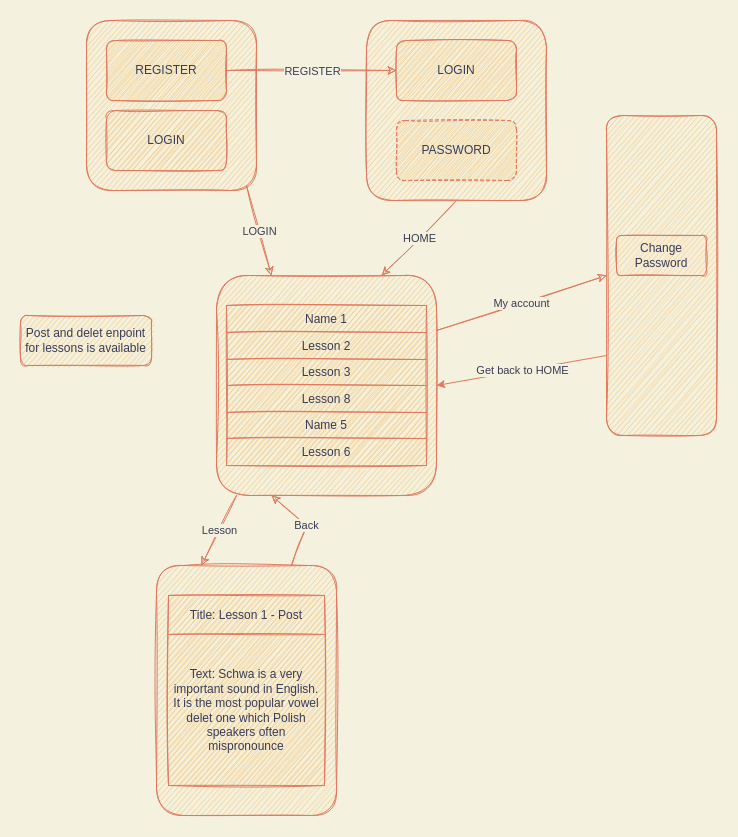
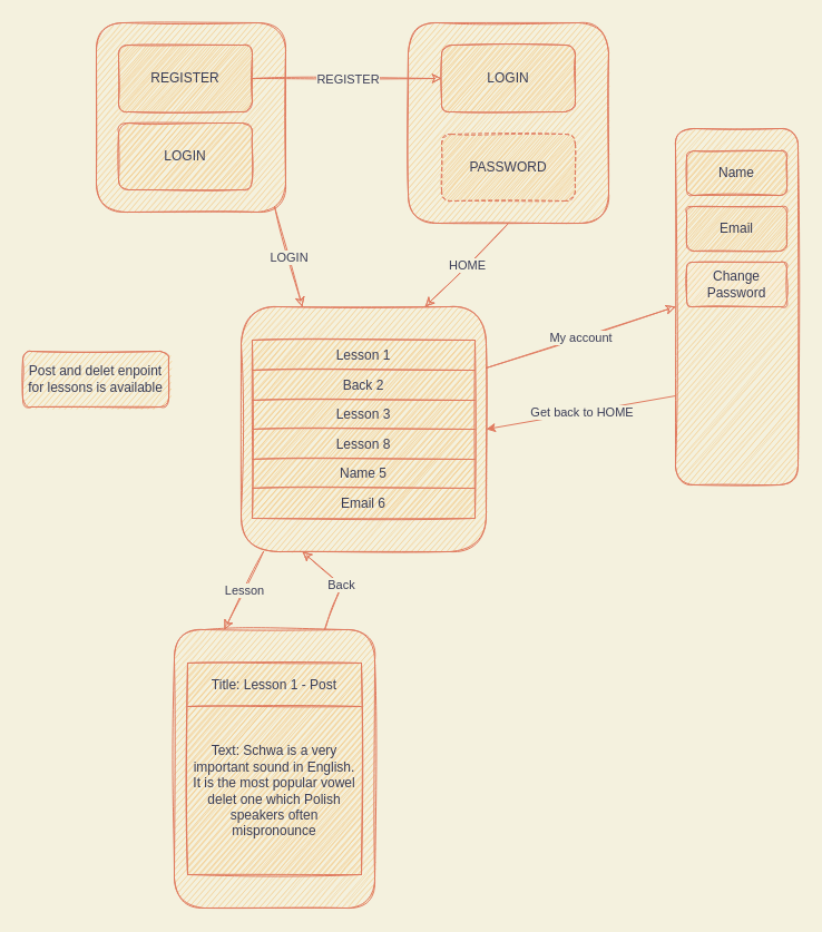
  <mxCell id="0" />
  <mxCell id="1" parent="0" />
  <mxCell id="2" value="" style="rounded=1;whiteSpace=wrap;html=1;fillColor=#F2CC8F;strokeColor=#E07A5F;fontColor=#393C56;sketch=1;" parent="1" vertex="1"><mxGeometry x="156" y="565" width="180" height="250" as="geometry" /></mxCell>
  <mxCell id="3" value="" style="whiteSpace=wrap;html=1;aspect=fixed;fillColor=#F2CC8F;strokeColor=#E07A5F;fontColor=#393C56;rounded=1;sketch=1;" parent="1" vertex="1"><mxGeometry x="366" y="20" width="180" height="180" as="geometry" /></mxCell>
  <mxCell id="4" value="" style="whiteSpace=wrap;html=1;aspect=fixed;fillColor=#F2CC8F;strokeColor=#E07A5F;fontColor=#393C56;rounded=1;sketch=1;" parent="1" vertex="1"><mxGeometry x="86" y="20" width="170" height="170" as="geometry" /></mxCell>
  <mxCell id="5" value="REGISTER" style="rounded=1;whiteSpace=wrap;html=1;align=center;fillColor=#F2CC8F;strokeColor=#E07A5F;fontColor=#393C56;sketch=1;" parent="1" vertex="1"><mxGeometry x="106" y="40" width="120" height="60" as="geometry" /></mxCell>
  <mxCell id="6" value="LOGIN" style="rounded=1;whiteSpace=wrap;html=1;fillColor=#F2CC8F;strokeColor=#E07A5F;fontColor=#393C56;sketch=1;" parent="1" vertex="1"><mxGeometry x="106" y="110" width="120" height="60" as="geometry" /></mxCell>
  <mxCell id="7" value="LOGIN" style="rounded=1;whiteSpace=wrap;html=1;fillColor=#F2CC8F;strokeColor=#E07A5F;fontColor=#393C56;sketch=1;" parent="1" vertex="1"><mxGeometry x="396" y="40" width="120" height="60" as="geometry" /></mxCell>
  <mxCell id="8" value="" style="whiteSpace=wrap;html=1;aspect=fixed;fillColor=#F2CC8F;strokeColor=#E07A5F;fontColor=#393C56;rounded=1;sketch=1;" parent="1" vertex="1"><mxGeometry x="216" y="275" width="220" height="220" as="geometry" /></mxCell>
  <mxCell id="9" value="" style="endArrow=classic;html=1;rounded=1;entryX=0.75;entryY=0;entryDx=0;entryDy=0;exitX=0.5;exitY=1;exitDx=0;exitDy=0;labelBackgroundColor=#F4F1DE;strokeColor=#E07A5F;fontColor=#393C56;sketch=1;" parent="1" source="3" target="8" edge="1"><mxGeometry relative="1" as="geometry"><mxPoint x="388.5" y="195" as="sourcePoint" /><mxPoint x="446" y="245" as="targetPoint" /></mxGeometry></mxCell>
  <mxCell id="10" value="HOME" style="edgeLabel;resizable=0;html=1;align=center;verticalAlign=middle;labelBackgroundColor=#F4F1DE;fontColor=#393C56;rounded=1;sketch=1;" parent="9" connectable="0" vertex="1"><mxGeometry relative="1" as="geometry" /></mxCell>
  <mxCell id="11" value="" style="endArrow=classic;html=1;rounded=1;entryX=0.25;entryY=0;entryDx=0;entryDy=0;labelBackgroundColor=#F4F1DE;strokeColor=#E07A5F;fontColor=#393C56;sketch=1;" parent="1" target="8" edge="1"><mxGeometry relative="1" as="geometry"><mxPoint x="246" y="185" as="sourcePoint" /><mxPoint x="306" y="225" as="targetPoint" /></mxGeometry></mxCell>
  <mxCell id="12" value="LOGIN" style="edgeLabel;resizable=0;html=1;align=center;verticalAlign=middle;labelBackgroundColor=#F4F1DE;fontColor=#393C56;rounded=1;sketch=1;" parent="11" connectable="0" vertex="1"><mxGeometry relative="1" as="geometry" /></mxCell>
  <mxCell id="13" value="" style="endArrow=classic;html=1;rounded=1;exitX=1;exitY=0.5;exitDx=0;exitDy=0;entryX=0;entryY=0.5;entryDx=0;entryDy=0;labelBackgroundColor=#F4F1DE;strokeColor=#E07A5F;fontColor=#393C56;sketch=1;" parent="1" source="5" target="7" edge="1"><mxGeometry relative="1" as="geometry"><mxPoint x="256" y="105" as="sourcePoint" /><mxPoint x="356" y="105" as="targetPoint" /></mxGeometry></mxCell>
  <mxCell id="14" value="REGISTER" style="edgeLabel;resizable=0;html=1;align=center;verticalAlign=middle;labelBackgroundColor=#F4F1DE;fontColor=#393C56;rounded=1;sketch=1;" parent="13" connectable="0" vertex="1"><mxGeometry relative="1" as="geometry" /></mxCell>
  <mxCell id="15" value="PASSWORD" style="rounded=1;whiteSpace=wrap;html=1;fillColor=#F2CC8F;strokeColor=#E07A5F;fontColor=#393C56;sketch=1;dashed=1;" parent="1" vertex="1"><mxGeometry x="396" y="120" width="120" height="60" as="geometry" /></mxCell>
  <mxCell id="16" value="" style="rounded=1;whiteSpace=wrap;html=1;fillColor=#F2CC8F;strokeColor=#E07A5F;fontColor=#393C56;sketch=1;" parent="1" vertex="1"><mxGeometry x="606" y="115" width="110" height="320" as="geometry" /></mxCell>
  <mxCell id="17" value="" style="endArrow=classic;html=1;rounded=1;exitX=1;exitY=0.25;exitDx=0;exitDy=0;entryX=0;entryY=0.5;entryDx=0;entryDy=0;labelBackgroundColor=#F4F1DE;strokeColor=#E07A5F;fontColor=#393C56;sketch=1;" parent="1" source="8" target="16" edge="1"><mxGeometry relative="1" as="geometry"><mxPoint x="566" y="295" as="sourcePoint" /><mxPoint x="666" y="295" as="targetPoint" /></mxGeometry></mxCell>
  <mxCell id="18" value="My account" style="edgeLabel;resizable=0;html=1;align=center;verticalAlign=middle;labelBackgroundColor=#F4F1DE;fontColor=#393C56;rounded=1;sketch=1;" parent="17" connectable="0" vertex="1"><mxGeometry relative="1" as="geometry" /></mxCell>
+ <mxCell id="19" value="Name" style="rounded=1;whiteSpace=wrap;html=1;fillColor=#F2CC8F;strokeColor=#E07A5F;fontColor=#393C56;sketch=1;" parent="1" vertex="1"><mxGeometry x="616" y="135" width="90" height="40" as="geometry" /></mxCell>
  <mxCell id="20" value="" style="shape=table;html=1;whiteSpace=wrap;startSize=0;container=1;collapsible=0;childLayout=tableLayout;fillColor=#F2CC8F;strokeColor=#E07A5F;fontColor=#393C56;rounded=1;sketch=1;swimlaneLine=1;" parent="1" vertex="1"><mxGeometry x="226" y="305" width="200" height="160" as="geometry" /></mxCell>
  <mxCell id="21" value="" style="shape=tableRow;horizontal=0;startSize=0;swimlaneHead=0;swimlaneBody=0;top=0;left=0;bottom=0;right=0;collapsible=0;dropTarget=0;fillColor=none;points=[[0,0.5],[1,0.5]];portConstraint=eastwest;strokeColor=#E07A5F;fontColor=#393C56;rounded=1;sketch=1;swimlaneLine=1;" parent="20" vertex="1"><mxGeometry width="200" height="27" as="geometry" /></mxCell>
- <mxCell id="22" value="Name 1" style="shape=partialRectangle;html=1;whiteSpace=wrap;connectable=0;fillColor=none;top=0;left=0;bottom=0;right=0;overflow=hidden;strokeColor=#E07A5F;fontColor=#393C56;rounded=1;sketch=1;swimlaneLine=1;" parent="21" vertex="1"><mxGeometry width="200" height="27" as="geometry"><mxRectangle width="200" height="27" as="alternateBounds" /></mxGeometry></mxCell>
+ <mxCell id="22" value="Lesson 1" style="shape=partialRectangle;html=1;whiteSpace=wrap;connectable=0;fillColor=none;top=0;left=0;bottom=0;right=0;overflow=hidden;strokeColor=#E07A5F;fontColor=#393C56;rounded=1;sketch=1;swimlaneLine=1;" parent="21" vertex="1"><mxGeometry width="200" height="27" as="geometry"><mxRectangle width="200" height="27" as="alternateBounds" /></mxGeometry></mxCell>
  <mxCell id="23" value="" style="shape=tableRow;horizontal=0;startSize=0;swimlaneHead=0;swimlaneBody=0;top=0;left=0;bottom=0;right=0;collapsible=0;dropTarget=0;fillColor=none;points=[[0,0.5],[1,0.5]];portConstraint=eastwest;strokeColor=#E07A5F;fontColor=#393C56;rounded=1;sketch=1;swimlaneLine=1;" parent="20" vertex="1"><mxGeometry y="27" width="200" height="27" as="geometry" /></mxCell>
- <mxCell id="24" value="Lesson 2" style="shape=partialRectangle;html=1;whiteSpace=wrap;connectable=0;fillColor=none;top=0;left=0;bottom=0;right=0;overflow=hidden;strokeColor=#E07A5F;fontColor=#393C56;rounded=1;sketch=1;swimlaneLine=1;" parent="23" vertex="1"><mxGeometry width="200" height="27" as="geometry"><mxRectangle width="200" height="27" as="alternateBounds" /></mxGeometry></mxCell>
+ <mxCell id="24" value="Back 2" style="shape=partialRectangle;html=1;whiteSpace=wrap;connectable=0;fillColor=none;top=0;left=0;bottom=0;right=0;overflow=hidden;strokeColor=#E07A5F;fontColor=#393C56;rounded=1;sketch=1;swimlaneLine=1;" parent="23" vertex="1"><mxGeometry width="200" height="27" as="geometry"><mxRectangle width="200" height="27" as="alternateBounds" /></mxGeometry></mxCell>
  <mxCell id="25" value="" style="shape=tableRow;horizontal=0;startSize=0;swimlaneHead=0;swimlaneBody=0;top=0;left=0;bottom=0;right=0;collapsible=0;dropTarget=0;fillColor=none;points=[[0,0.5],[1,0.5]];portConstraint=eastwest;strokeColor=#E07A5F;fontColor=#393C56;rounded=1;sketch=1;swimlaneLine=1;" parent="20" vertex="1"><mxGeometry y="54" width="200" height="26" as="geometry" /></mxCell>
  <mxCell id="26" value="Lesson 3" style="shape=partialRectangle;html=1;whiteSpace=wrap;connectable=0;fillColor=none;top=0;left=0;bottom=0;right=0;overflow=hidden;strokeColor=#E07A5F;fontColor=#393C56;rounded=1;sketch=1;swimlaneLine=1;" parent="25" vertex="1"><mxGeometry width="200" height="26" as="geometry"><mxRectangle width="200" height="26" as="alternateBounds" /></mxGeometry></mxCell>
  <mxCell id="27" value="" style="shape=tableRow;horizontal=0;startSize=0;swimlaneHead=0;swimlaneBody=0;top=0;left=0;bottom=0;right=0;collapsible=0;dropTarget=0;fillColor=none;points=[[0,0.5],[1,0.5]];portConstraint=eastwest;strokeColor=#E07A5F;fontColor=#393C56;rounded=1;sketch=1;swimlaneLine=1;" parent="20" vertex="1"><mxGeometry y="80" width="200" height="27" as="geometry" /></mxCell>
  <mxCell id="28" value="Lesson 8" style="shape=partialRectangle;html=1;whiteSpace=wrap;connectable=0;fillColor=none;top=0;left=0;bottom=0;right=0;overflow=hidden;strokeColor=#E07A5F;fontColor=#393C56;rounded=1;sketch=1;swimlaneLine=1;" parent="27" vertex="1"><mxGeometry width="200" height="27" as="geometry"><mxRectangle width="200" height="27" as="alternateBounds" /></mxGeometry></mxCell>
  <mxCell id="29" value="" style="shape=tableRow;horizontal=0;startSize=0;swimlaneHead=0;swimlaneBody=0;top=0;left=0;bottom=0;right=0;collapsible=0;dropTarget=0;fillColor=none;points=[[0,0.5],[1,0.5]];portConstraint=eastwest;strokeColor=#E07A5F;fontColor=#393C56;rounded=1;sketch=1;swimlaneLine=1;" parent="20" vertex="1"><mxGeometry y="107" width="200" height="26" as="geometry" /></mxCell>
  <mxCell id="30" value="Name 5" style="shape=partialRectangle;html=1;whiteSpace=wrap;connectable=0;fillColor=none;top=0;left=0;bottom=0;right=0;overflow=hidden;strokeColor=#E07A5F;fontColor=#393C56;rounded=1;sketch=1;swimlaneLine=1;" parent="29" vertex="1"><mxGeometry width="200" height="26" as="geometry"><mxRectangle width="200" height="26" as="alternateBounds" /></mxGeometry></mxCell>
  <mxCell id="31" value="" style="shape=tableRow;horizontal=0;startSize=0;swimlaneHead=0;swimlaneBody=0;top=0;left=0;bottom=0;right=0;collapsible=0;dropTarget=0;fillColor=none;points=[[0,0.5],[1,0.5]];portConstraint=eastwest;strokeColor=#E07A5F;fontColor=#393C56;rounded=1;sketch=1;swimlaneLine=1;" parent="20" vertex="1"><mxGeometry y="133" width="200" height="27" as="geometry" /></mxCell>
- <mxCell id="32" value="Lesson 6" style="shape=partialRectangle;html=1;whiteSpace=wrap;connectable=0;fillColor=none;top=0;left=0;bottom=0;right=0;overflow=hidden;strokeColor=#E07A5F;fontColor=#393C56;rounded=1;sketch=1;swimlaneLine=1;" parent="31" vertex="1"><mxGeometry width="200" height="27" as="geometry"><mxRectangle width="200" height="27" as="alternateBounds" /></mxGeometry></mxCell>
+ <mxCell id="32" value="Email 6" style="shape=partialRectangle;html=1;whiteSpace=wrap;connectable=0;fillColor=none;top=0;left=0;bottom=0;right=0;overflow=hidden;strokeColor=#E07A5F;fontColor=#393C56;rounded=1;sketch=1;swimlaneLine=1;" parent="31" vertex="1"><mxGeometry width="200" height="27" as="geometry"><mxRectangle width="200" height="27" as="alternateBounds" /></mxGeometry></mxCell>
  <mxCell id="33" value="" style="endArrow=classic;html=1;rounded=1;entryX=0.25;entryY=0;entryDx=0;entryDy=0;labelBackgroundColor=#F4F1DE;strokeColor=#E07A5F;fontColor=#393C56;sketch=1;" parent="1" target="2" edge="1"><mxGeometry relative="1" as="geometry"><mxPoint x="236" y="495" as="sourcePoint" /><mxPoint x="126" y="565" as="targetPoint" /><Array as="points" /></mxGeometry></mxCell>
  <mxCell id="34" value="Lesson" style="edgeLabel;resizable=0;html=1;align=center;verticalAlign=middle;labelBackgroundColor=#F4F1DE;fontColor=#393C56;rounded=1;sketch=1;" parent="33" connectable="0" vertex="1"><mxGeometry relative="1" as="geometry" /></mxCell>
  <mxCell id="35" value="" style="endArrow=classic;html=1;rounded=1;entryX=0.25;entryY=1;entryDx=0;entryDy=0;exitX=0.75;exitY=0;exitDx=0;exitDy=0;labelBackgroundColor=#F4F1DE;strokeColor=#E07A5F;fontColor=#393C56;sketch=1;" parent="1" source="2" target="8" edge="1"><mxGeometry relative="1" as="geometry"><mxPoint x="296" y="555" as="sourcePoint" /><mxPoint x="396" y="555" as="targetPoint" /><Array as="points"><mxPoint x="306" y="525" /></Array></mxGeometry></mxCell>
  <mxCell id="36" value="Back" style="edgeLabel;resizable=0;html=1;align=center;verticalAlign=middle;labelBackgroundColor=#F4F1DE;fontColor=#393C56;rounded=1;sketch=1;" parent="35" connectable="0" vertex="1"><mxGeometry relative="1" as="geometry" /></mxCell>
  <mxCell id="37" value="Change Password" style="rounded=1;whiteSpace=wrap;html=1;fillColor=#ffe6cc;strokeColor=#E07A5F;fontColor=#393C56;sketch=1;" parent="1" vertex="1"><mxGeometry x="616" y="235" width="90" height="40" as="geometry" /></mxCell>
  <mxCell id="38" value="" style="endArrow=classic;html=1;rounded=0;exitX=0;exitY=0.75;exitDx=0;exitDy=0;entryX=1;entryY=0.5;entryDx=0;entryDy=0;fillColor=#F2CC8F;strokeColor=#E07A5F;labelBackgroundColor=#F4F1DE;fontColor=#393C56;" parent="1" source="16" target="8" edge="1"><mxGeometry relative="1" as="geometry"><mxPoint x="486" y="365" as="sourcePoint" /><mxPoint x="586" y="365" as="targetPoint" /></mxGeometry></mxCell>
  <mxCell id="39" value="Get back to HOME" style="edgeLabel;resizable=0;html=1;align=center;verticalAlign=middle;labelBackgroundColor=#F4F1DE;fontColor=#393C56;" parent="38" connectable="0" vertex="1"><mxGeometry relative="1" as="geometry" /></mxCell>
+ <mxCell id="40" value="Email" style="rounded=1;whiteSpace=wrap;html=1;fillColor=#F2CC8F;strokeColor=#E07A5F;fontColor=#393C56;sketch=1;" parent="1" vertex="1"><mxGeometry x="616" y="185" width="90" height="40" as="geometry" /></mxCell>
  <mxCell id="41" value="" style="shape=partialRectangle;html=1;whiteSpace=wrap;connectable=0;fillColor=none;top=0;left=0;bottom=0;right=0;overflow=hidden;strokeColor=#E07A5F;fontColor=#393C56;rounded=1;sketch=1;" parent="1" vertex="1"><mxGeometry x="336" y="295" width="20" height="60" as="geometry"><mxRectangle width="20" height="60" as="alternateBounds" /></mxGeometry></mxCell>
  <mxCell id="42" value="" style="shape=partialRectangle;html=1;whiteSpace=wrap;connectable=0;fillColor=none;top=0;left=0;bottom=0;right=0;overflow=hidden;strokeColor=#E07A5F;fontColor=#393C56;rounded=1;sketch=1;" parent="1" vertex="1"><mxGeometry x="336" y="355" width="20" height="60" as="geometry"><mxRectangle width="20" height="60" as="alternateBounds" /></mxGeometry></mxCell>
  <mxCell id="43" value="" style="shape=partialRectangle;html=1;whiteSpace=wrap;connectable=0;fillColor=none;top=0;left=0;bottom=0;right=0;overflow=hidden;strokeColor=#E07A5F;fontColor=#393C56;rounded=1;sketch=1;" parent="1" vertex="1"><mxGeometry x="336" y="415" width="20" height="60" as="geometry"><mxRectangle width="20" height="60" as="alternateBounds" /></mxGeometry></mxCell>
  <mxCell id="44" value="" style="shape=table;html=1;whiteSpace=wrap;startSize=0;container=1;collapsible=0;childLayout=tableLayout;fillColor=#F2CC8F;strokeColor=#E07A5F;fontColor=#393C56;rounded=1;sketch=1;swimlaneLine=1;" parent="1" vertex="1"><mxGeometry x="168" y="595" width="156" height="190" as="geometry" /></mxCell>
  <mxCell id="45" value="" style="shape=tableRow;horizontal=0;startSize=0;swimlaneHead=0;swimlaneBody=0;top=0;left=0;bottom=0;right=0;collapsible=0;dropTarget=0;fillColor=none;points=[[0,0.5],[1,0.5]];portConstraint=eastwest;strokeColor=#E07A5F;fontColor=#393C56;rounded=1;sketch=1;swimlaneLine=1;" parent="44" vertex="1"><mxGeometry width="156" height="39" as="geometry" /></mxCell>
  <mxCell id="46" value="Title: Lesson 1 - Post" style="shape=partialRectangle;html=1;whiteSpace=wrap;connectable=0;fillColor=none;top=0;left=0;bottom=0;right=0;overflow=hidden;strokeColor=#E07A5F;fontColor=#393C56;rounded=1;sketch=1;swimlaneLine=1;" parent="45" vertex="1"><mxGeometry width="156" height="39" as="geometry"><mxRectangle width="156" height="39" as="alternateBounds" /></mxGeometry></mxCell>
  <mxCell id="47" value="" style="shape=tableRow;horizontal=0;startSize=0;swimlaneHead=0;swimlaneBody=0;top=0;left=0;bottom=0;right=0;collapsible=0;dropTarget=0;fillColor=none;points=[[0,0.5],[1,0.5]];portConstraint=eastwest;strokeColor=#E07A5F;fontColor=#393C56;rounded=1;sketch=1;swimlaneLine=1;" parent="44" vertex="1"><mxGeometry y="39" width="156" height="151" as="geometry" /></mxCell>
  <mxCell id="48" value="Text: Schwa is a very important sound in English. It is the most popular vowel delet one which Polish speakers often mispronounce" style="shape=partialRectangle;html=1;whiteSpace=wrap;connectable=0;fillColor=none;top=0;left=0;bottom=0;right=0;overflow=hidden;strokeColor=#E07A5F;fontColor=#393C56;rounded=1;sketch=1;swimlaneLine=1;" parent="47" vertex="1"><mxGeometry width="156" height="151" as="geometry"><mxRectangle width="156" height="151" as="alternateBounds" /></mxGeometry></mxCell>
  <mxCell id="49" value="Post and delet enpoint for lessons is available" style="rounded=1;whiteSpace=wrap;html=1;fillColor=#F2CC8F;strokeColor=#E07A5F;fontColor=#393C56;sketch=1;" vertex="1" parent="1"><mxGeometry x="20" y="315" width="131" height="50" as="geometry" /></mxCell>
